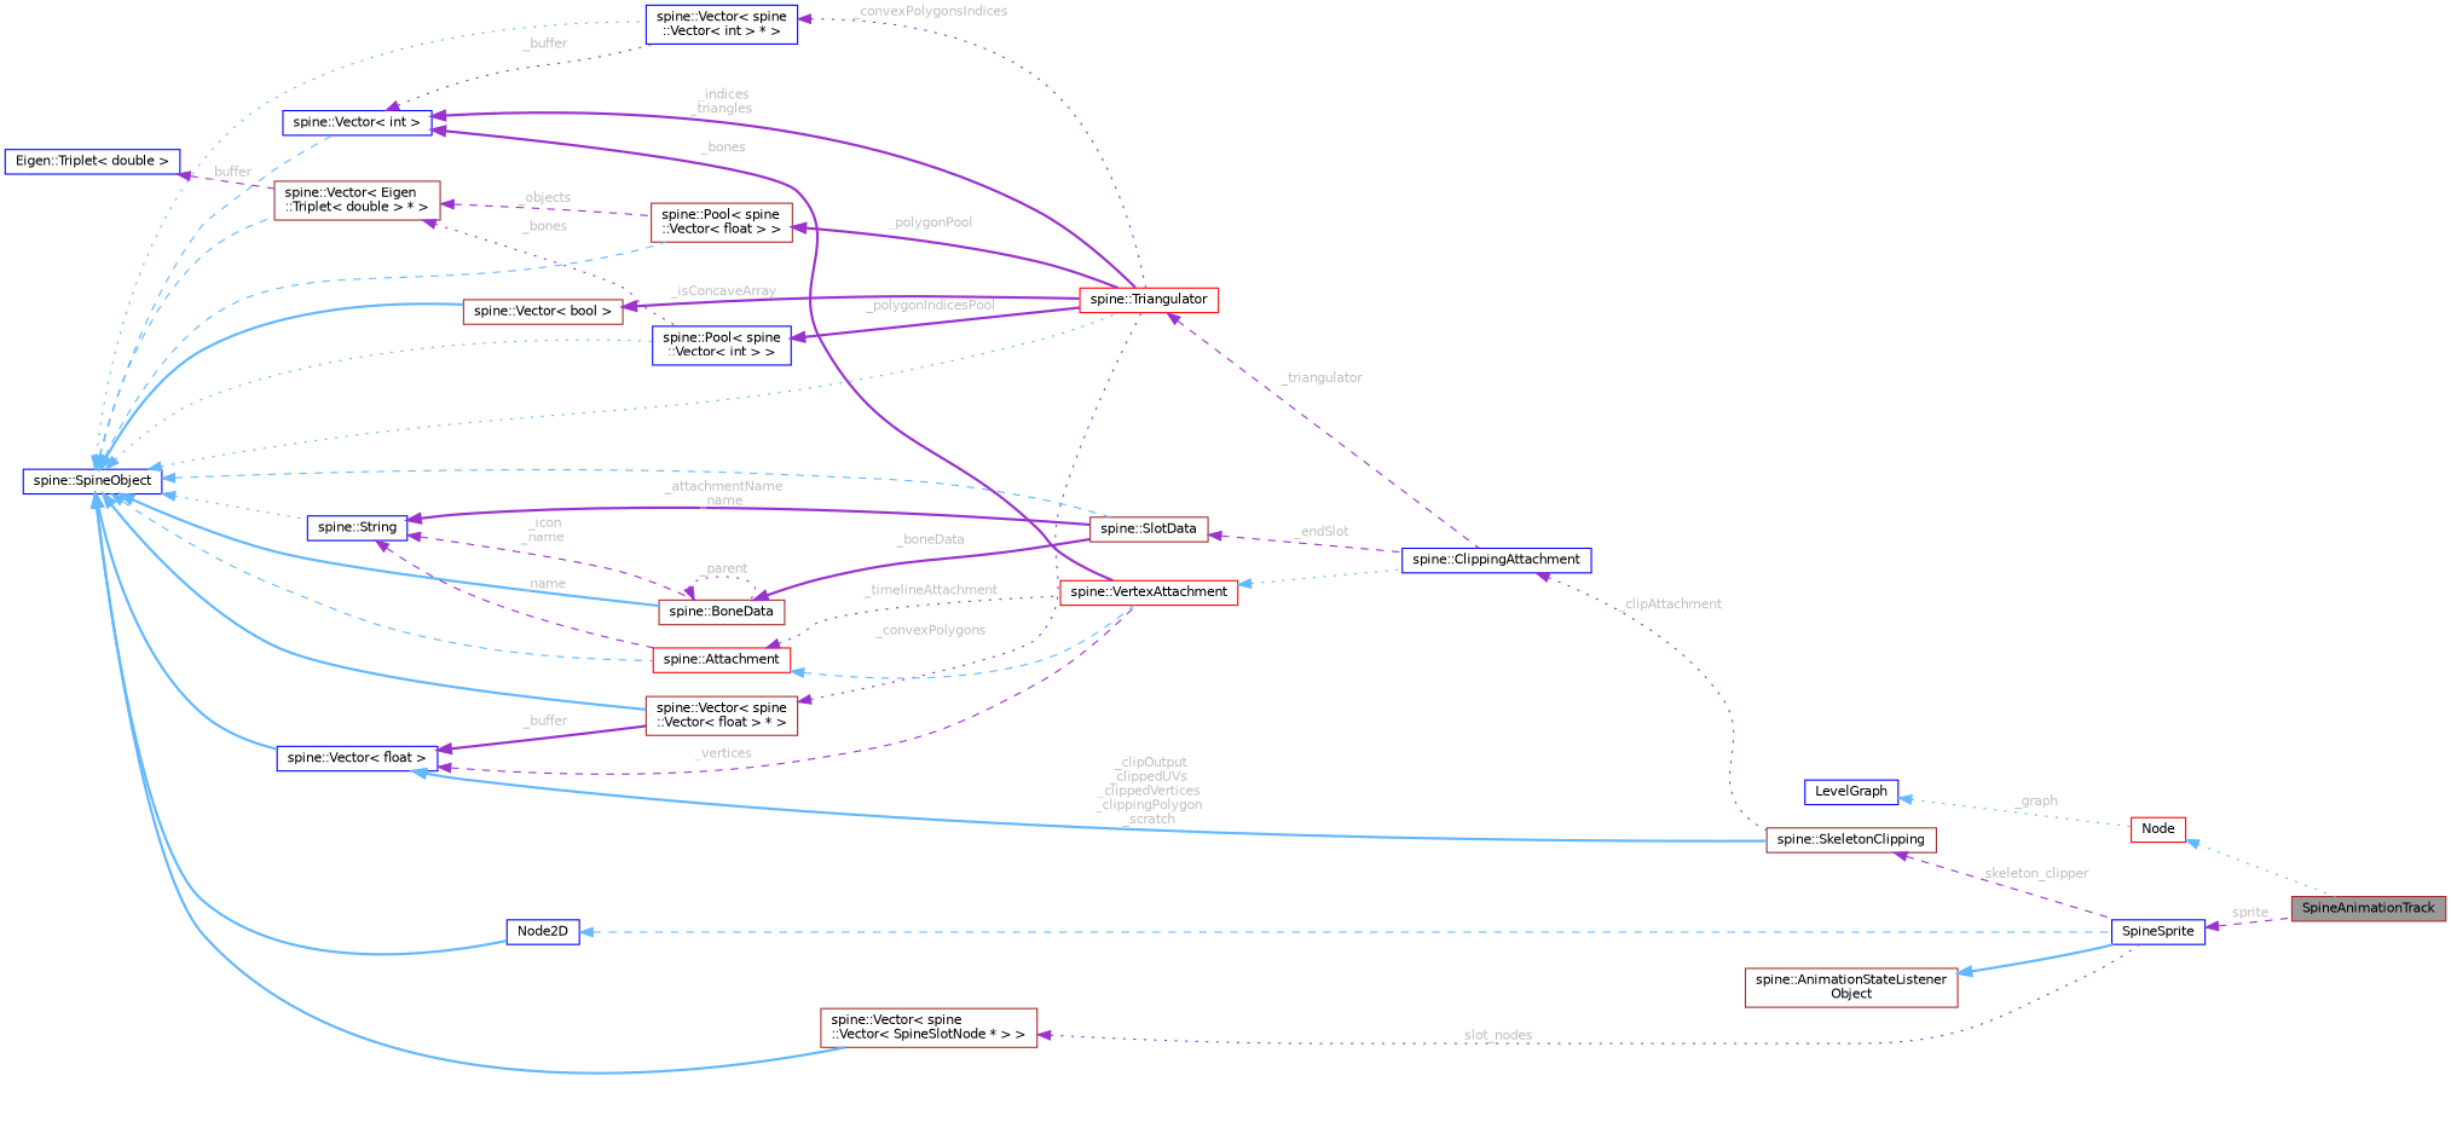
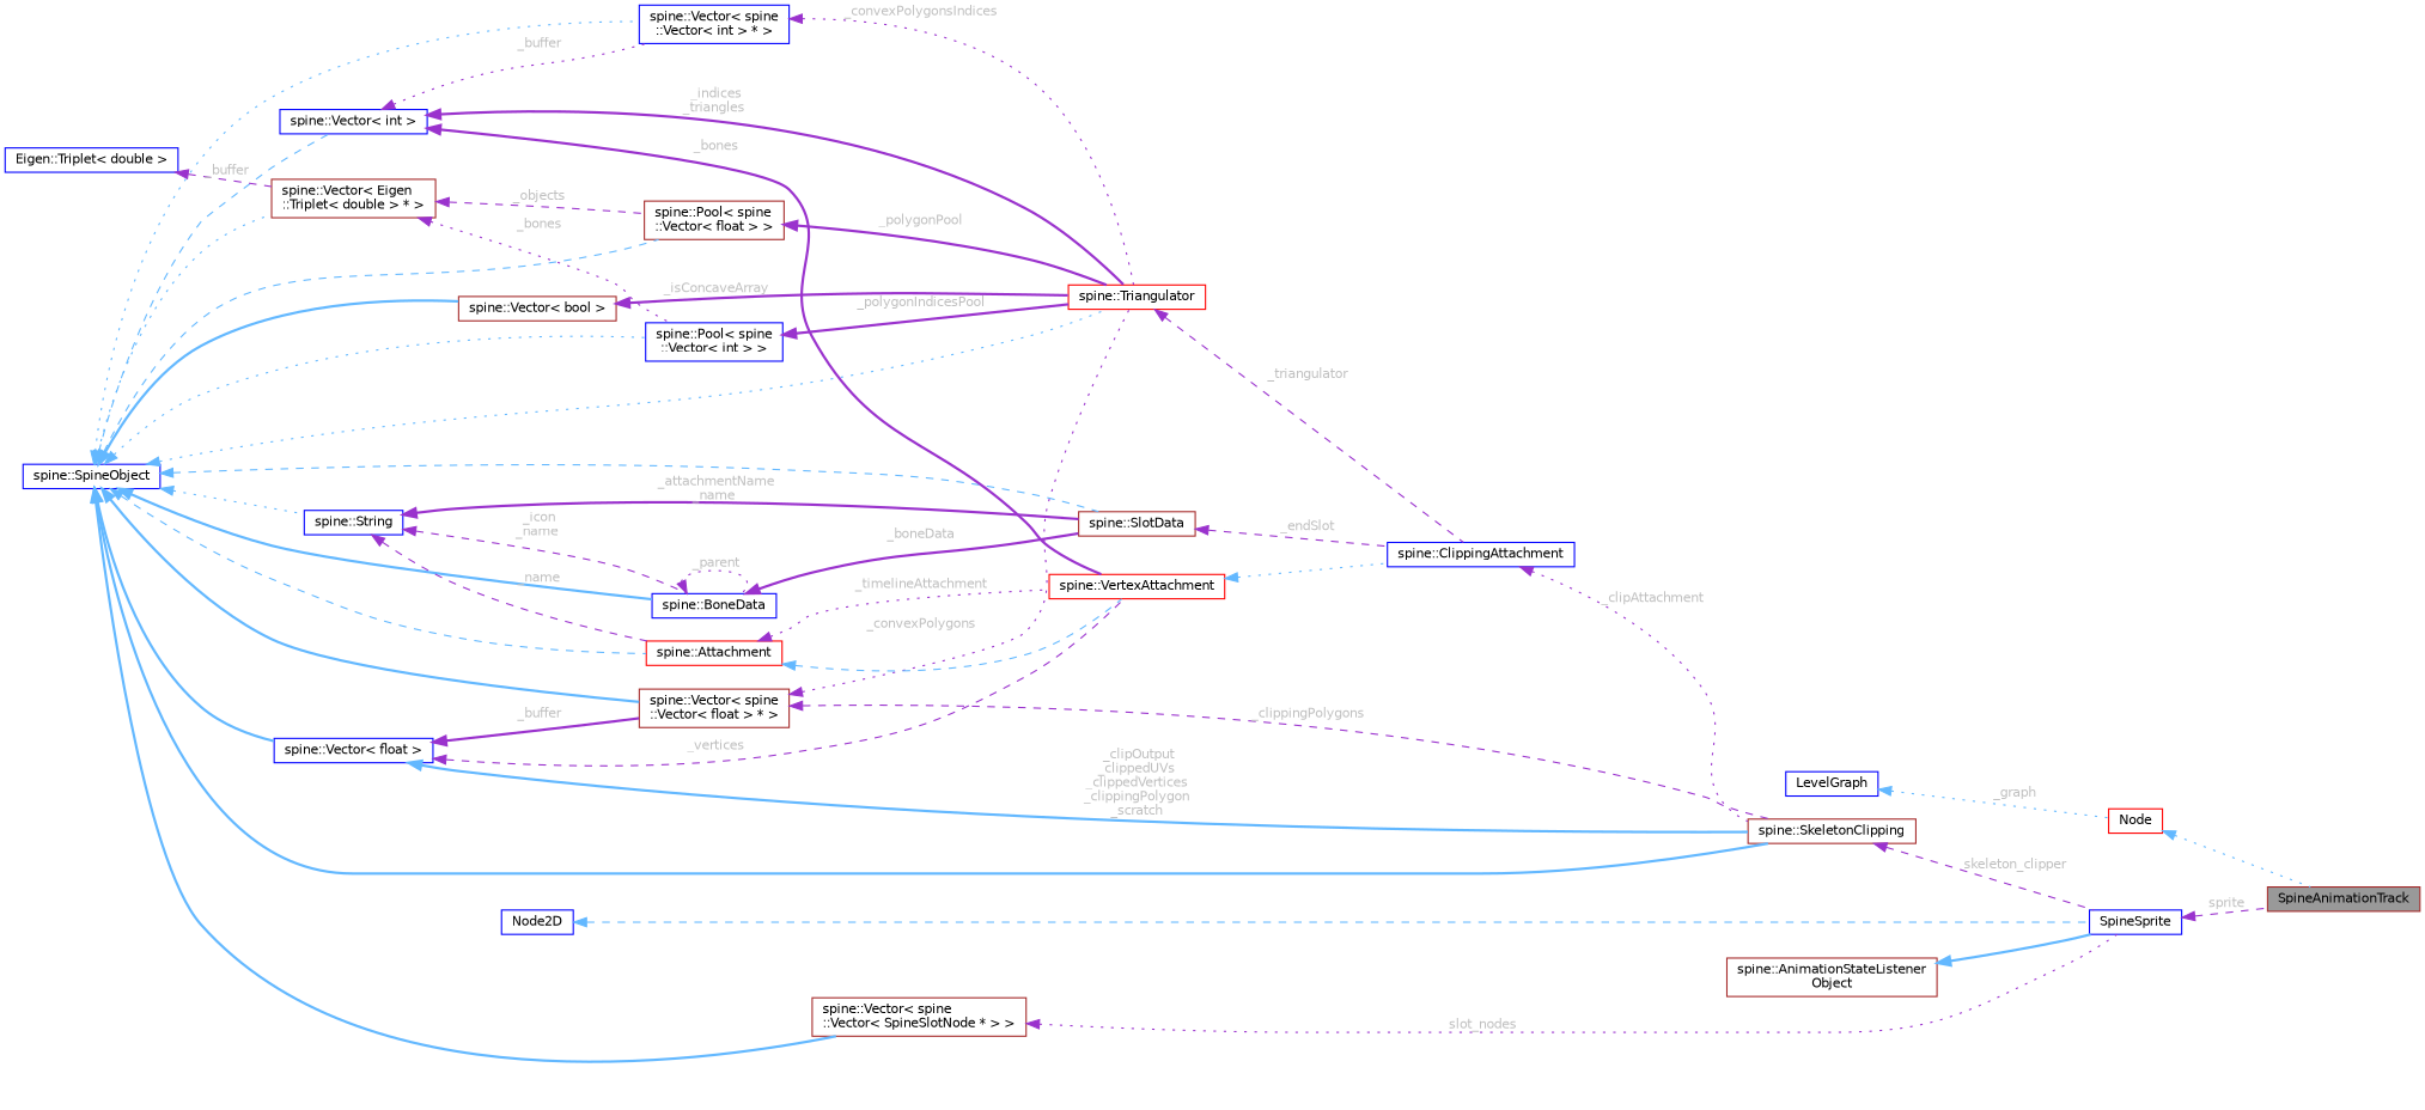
  digraph {
    rankdir=LR
    node [color=blue fillcolor=white fontname=Helvetica fontsize=10 shape=box style=filled]
    edge [color=darkorchid3 dir=back fontname=Helvetica fontsize=10 labelfontname=Helvetica labelfontsize=10 style=dotted fontcolor=grey]
    n1 [color=brown fillcolor=grey60 fontcolor=black height=0.2 label=SpineAnimationTrack width=0.4]
    n2 [color=red height=0.2 label="Node" width=0.4]
    n3 [height=0.2 label=LevelGraph width=0.4]
    n4 [height=0.2 label=SpineSprite width=0.4]
    n5 [height=0.2 label=Node2D width=0.4]
    n6 [color=brown height=0.2 label="spine::AnimationStateListener\lObject" width=0.4]
    n7 [color=brown height=0.2 label="spine::Vector\< spine\l::Vector\< SpineSlotNode * \> \>" width=0.4]
    n8 [height=0.2 label="spine::SpineObject" width=0.4]
    n9 [color=brown height=0.2 label="spine::SkeletonClipping" width=0.4]
    n10 [color=red height=0.2 label="spine::Triangulator" width=0.4]
    n11 [color=brown height=0.2 label="spine::Vector\< spine\l::Vector\< float \> * \>" width=0.4]
    n12 [height=0.2 label="spine::Vector\< float \>" width=0.4]
    n13 [height=0.2 label="spine::Vector\< spine\l::Vector\< int \> * \>" width=0.4]
    n14 [height=0.2 label="spine::Vector\< int \>" width=0.4]
    n15 [color=brown height=0.2 label="spine::Vector\< bool \>" width=0.4]
    n16 [color=brown height=0.2 label="spine::Pool\< spine\l::Vector\< float \> \>" width=0.4]
    n17 [color=brown height=0.2 label="spine::Vector\< Eigen\l::Triplet\< double \> * \>" width=0.4]
    n18 [height=0.2 label="spine::Pool\< spine\l::Vector\< int \> \>" width=0.4]
    n19 [color=red height=0.2 label="spine::Attachment" width=0.4]
    n20 [height=0.2 label="spine::String" width=0.4]
    n21 [color=brown height=0.2 label="spine::SlotData" width=0.4]
-   n22 [color=brown height=0.2 label="spine::BoneData" width=0.4]
+   n22 [height=0.2 label="spine::BoneData" width=0.4]
    n23 [height=0.2 label="spine::ClippingAttachment" width=0.4]
    n24 [color=red height=0.2 label="spine::VertexAttachment" width=0.4]
    n25 [height=0.2 label="Eigen::Triplet\< double \>" width=0.4]
    n2 -> n1 [color=steelblue1 fontcolor=""]
    n3 -> n2 [color=steelblue1 label=" _graph"]
    n4 -> n1 [label=" sprite" style=dashed]
    n5 -> n4 [color=steelblue1 style=dashed fontcolor=""]
    n6 -> n4 [color=steelblue1 style=bold fontcolor=""]
    n7 -> n4 [label=" slot_nodes"]
    n8 -> n7 [color=steelblue1 style=bold fontcolor=""]
-   n8 -> n5 [color=steelblue1 style=bold fontcolor=""]
+   n8 -> n9 [color=steelblue1 style=bold fontcolor=""]
    n8 -> n10 [color=steelblue1 fontcolor=""]
    n8 -> n11 [color=steelblue1 style=bold fontcolor=""]
    n8 -> n12 [color=steelblue1 style=bold fontcolor=""]
    n8 -> n13 [color=steelblue1 fontcolor=""]
    n8 -> n14 [color=steelblue1 style=dashed fontcolor=""]
    n8 -> n15 [color=steelblue1 style=bold fontcolor=""]
    n8 -> n16 [color=steelblue1 style=dashed fontcolor=""]
-   n8 -> n17 [color=steelblue1 style=dashed fontcolor=""]
+   n8 -> n17 [color=steelblue1 fontcolor=""]
    n8 -> n18 [color=steelblue1 fontcolor=""]
    n8 -> n19 [color=steelblue1 style=dashed fontcolor=""]
    n8 -> n20 [color=steelblue1 fontcolor=""]
    n8 -> n21 [color=steelblue1 style=dashed fontcolor=""]
    n8 -> n22 [color=steelblue1 style=bold fontcolor=""]
    n9 -> n4 [label=" skeleton_clipper" style=dashed]
    n10 -> n23 [label=" _triangulator" style=dashed]
+   n11 -> n9 [label=" _clippingPolygons" style=dashed]
    n11 -> n10 [label=" _convexPolygons"]
    n12 -> n9 [color=steelblue1 label=" _clipOutput\n_clippedUVs\n_clippedVertices\n_clippingPolygon\n_scratch" style=bold]
    n12 -> n11 [label=" _buffer" style=bold]
    n12 -> n24 [label=" _vertices" style=dashed]
    n13 -> n10 [label=" _convexPolygonsIndices"]
    n14 -> n10 [label=" _indices\n_triangles" style=bold]
    n14 -> n13 [label=" _buffer"]
    n14 -> n24 [label=" _bones" style=bold]
    n15 -> n10 [label=" _isConcaveArray" style=bold]
    n16 -> n10 [label=" _polygonPool" style=bold]
    n17 -> n16 [label=" _objects" style=dashed]
    n17 -> n18 [label=" _bones"]
    n18 -> n10 [label=" _polygonIndicesPool" style=bold]
    n19 -> n24 [color=steelblue1 style=dashed fontcolor=""]
    n19 -> n24 [label=" _timelineAttachment"]
    n20 -> n19 [label=" _name" style=dashed]
    n20 -> n21 [label=" _attachmentName\n_name" style=bold]
    n20 -> n22 [label=" _icon\n_name" style=dashed]
    n21 -> n23 [label=" _endSlot" style=dashed]
    n22 -> n21 [label=" _boneData" style=bold]
    n22 -> n22 [label=" _parent"]
    n23 -> n9 [label=" _clipAttachment"]
    n24 -> n23 [color=steelblue1 fontcolor=""]
    n25 -> n17 [label=" _buffer" style=dashed]
  }
